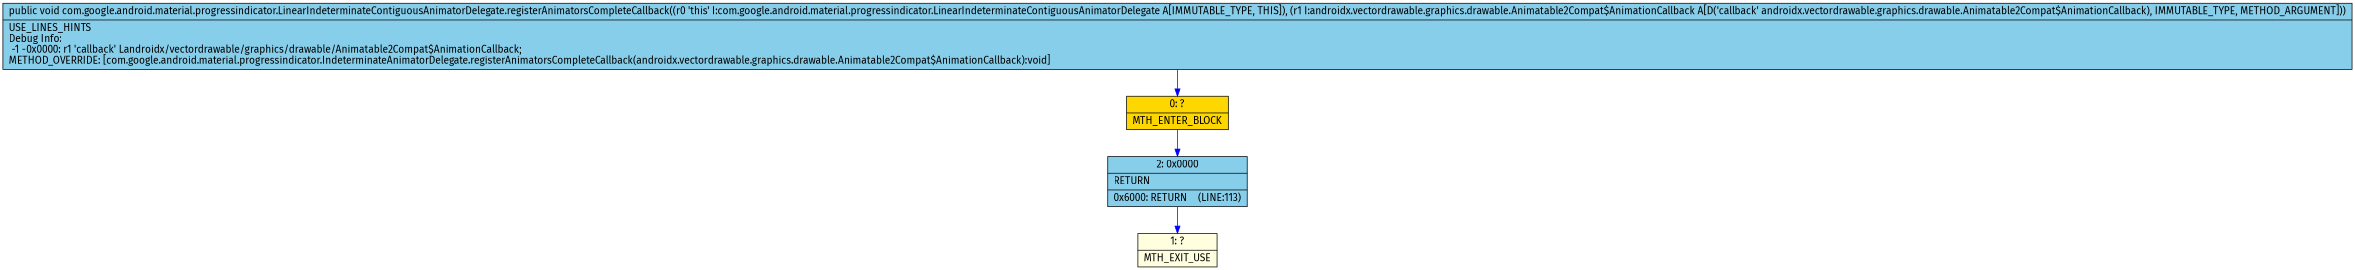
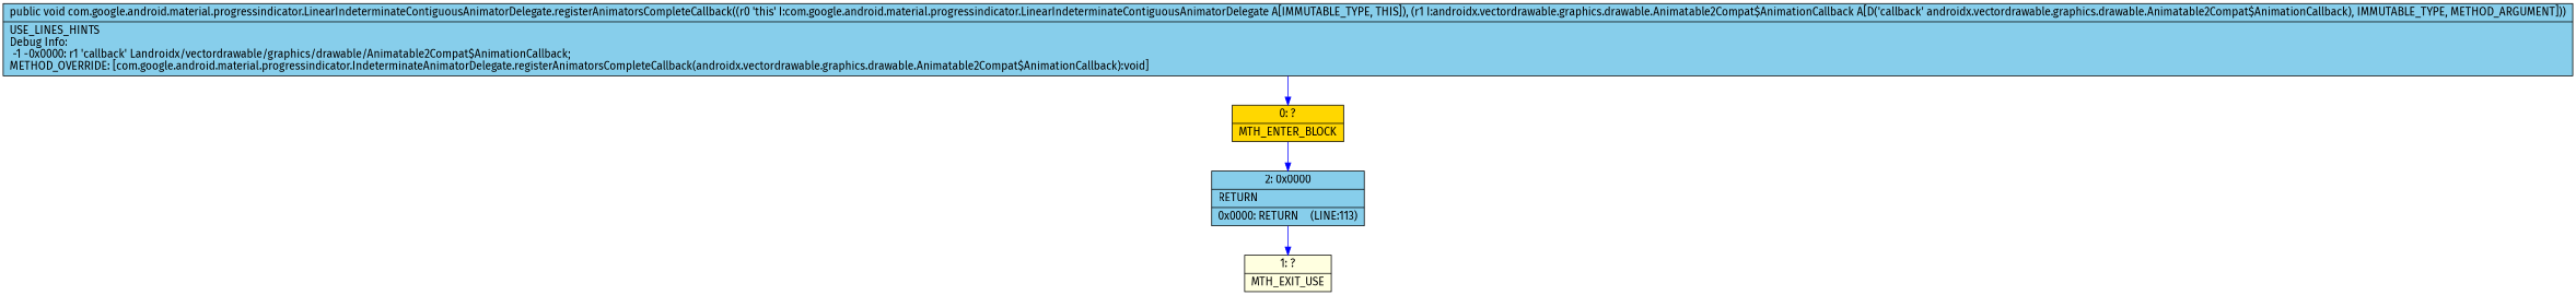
  digraph {
    fontname="Fira Sans"
    node [fillcolor=skyblue fontname="Fira Sans" shape=record style=filled]
    edge [color=blue fontname="Fira Sans"]
    n1 [fillcolor=gold label="{0\:\ ?|MTH_ENTER_BLOCK\l}"]
-   n2 [label="{2\:\ 0x0000|RETURN\l|0x6000: RETURN    (LINE:113)\l}"]
+   n2 [label="{2\:\ 0x0000|RETURN\l|0x0000: RETURN    (LINE:113)\l}"]
    n3 [fillcolor=lightyellow label="{1\:\ ?|MTH_EXIT_USE\l}"]
    n4 [label="{public void com.google.android.material.progressindicator.LinearIndeterminateContiguousAnimatorDelegate.registerAnimatorsCompleteCallback((r0 'this' I:com.google.android.material.progressindicator.LinearIndeterminateContiguousAnimatorDelegate A[IMMUTABLE_TYPE, THIS]), (r1 I:androidx.vectordrawable.graphics.drawable.Animatable2Compat$AnimationCallback A[D('callback' androidx.vectordrawable.graphics.drawable.Animatable2Compat$AnimationCallback), IMMUTABLE_TYPE, METHOD_ARGUMENT]))  | USE_LINES_HINTS\lDebug Info:\l  \-1 \-0x0000: r1 'callback' Landroidx\/vectordrawable\/graphics\/drawable\/Animatable2Compat$AnimationCallback;\lMETHOD_OVERRIDE: [com.google.android.material.progressindicator.IndeterminateAnimatorDelegate.registerAnimatorsCompleteCallback(androidx.vectordrawable.graphics.drawable.Animatable2Compat$AnimationCallback):void]\l}"]
    n1 -> n2
    n2 -> n3
    n4 -> n1
  }
